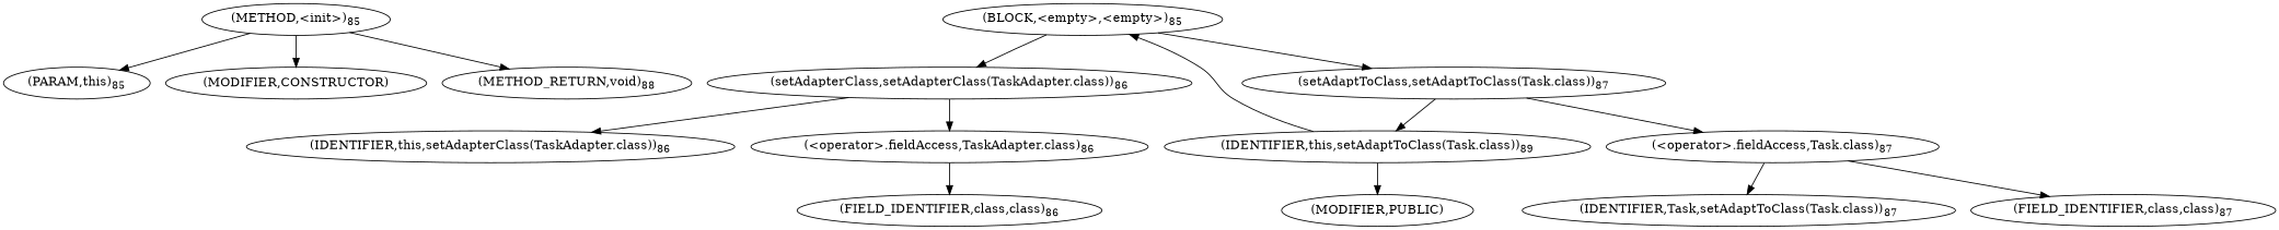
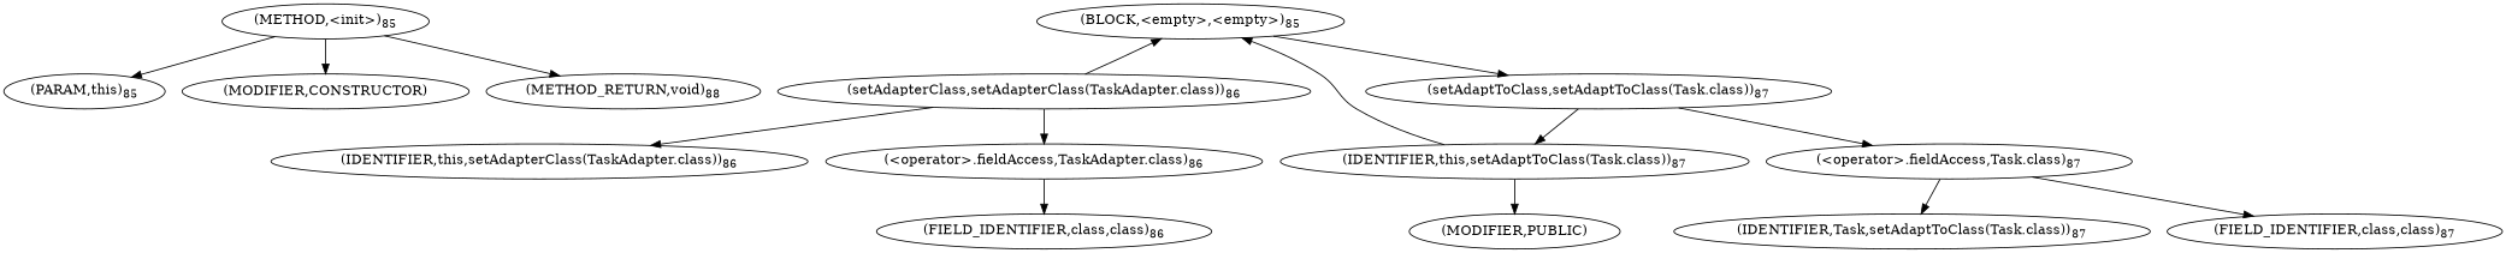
  digraph {
    n1 [label=<(METHOD,&lt;init&gt;)<SUB>85</SUB>>]
    n2 [label=<(PARAM,this)<SUB>85</SUB>>]
    n3 [label=<(MODIFIER,CONSTRUCTOR)>]
    n4 [label=<(METHOD_RETURN,void)<SUB>88</SUB>>]
    n5 [label=<(BLOCK,&lt;empty&gt;,&lt;empty&gt;)<SUB>85</SUB>>]
    n6 [label=<(setAdapterClass,setAdapterClass(TaskAdapter.class))<SUB>86</SUB>>]
    n7 [label=<(setAdaptToClass,setAdaptToClass(Task.class))<SUB>87</SUB>>]
    n8 [label=<(MODIFIER,PUBLIC)>]
    n9 [label=<(IDENTIFIER,this,setAdapterClass(TaskAdapter.class))<SUB>86</SUB>>]
    n10 [label=<(&lt;operator&gt;.fieldAccess,TaskAdapter.class)<SUB>86</SUB>>]
-   n11 [label=<(IDENTIFIER,this,setAdaptToClass(Task.class))<SUB>89</SUB>>]
+   n11 [label=<(IDENTIFIER,this,setAdaptToClass(Task.class))<SUB>87</SUB>>]
    n12 [label=<(&lt;operator&gt;.fieldAccess,Task.class)<SUB>87</SUB>>]
    n13 [label=<(FIELD_IDENTIFIER,class,class)<SUB>86</SUB>>]
    n14 [label=<(IDENTIFIER,Task,setAdaptToClass(Task.class))<SUB>87</SUB>>]
    n15 [label=<(FIELD_IDENTIFIER,class,class)<SUB>87</SUB>>]
    n1 -> n2
    n1 -> n3
    n1 -> n4
-   n5 -> n6
+   n6 -> n5
    n5 -> n7
    n6 -> n9
    n6 -> n10
    n7 -> n11
    n7 -> n12
    n10 -> n13
    n11 -> n5
    n11 -> n8
    n12 -> n14
    n12 -> n15
  }
